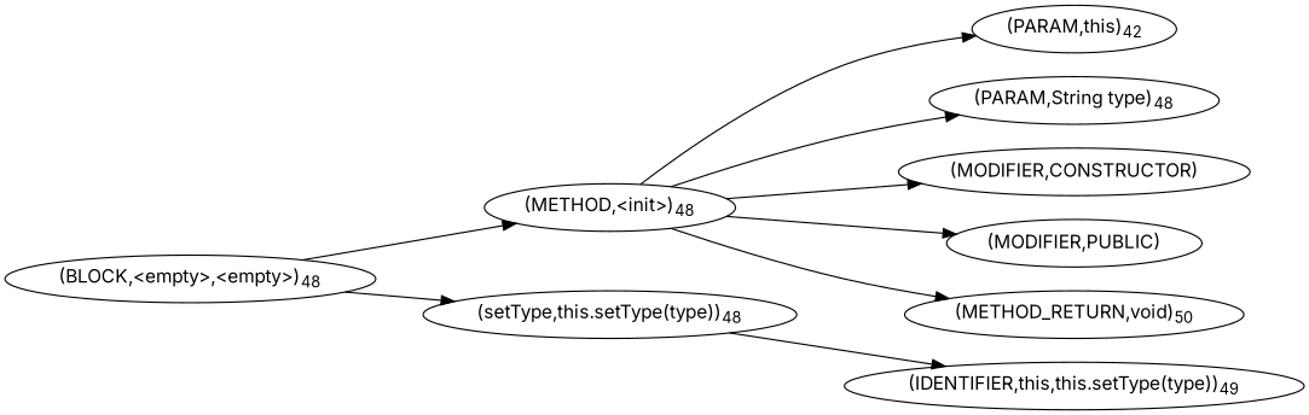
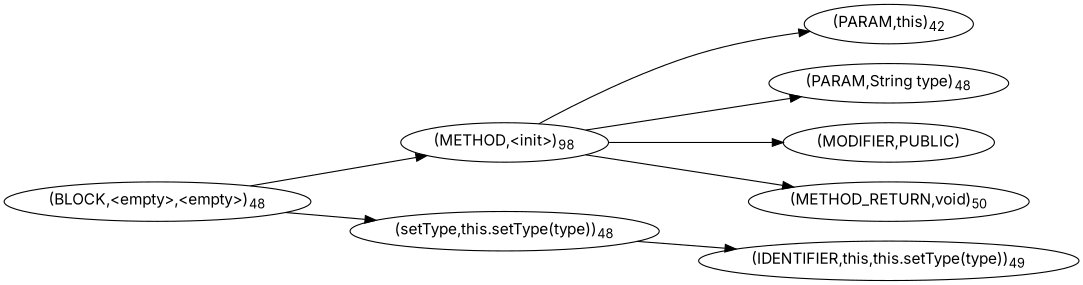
  digraph {
    fontname=Inter
    rankdir=LR
    node [fontname=Inter]
    edge [fontname=Inter]
-   n1 [label=<(METHOD,&lt;init&gt;)<SUB>48</SUB>>]
+   n1 [label=<(METHOD,&lt;init&gt;)<SUB>98</SUB>>]
    n2 [label=<(PARAM,this)<SUB>42</SUB>>]
    n3 [label=<(PARAM,String type)<SUB>48</SUB>>]
-   n4 [label=<(MODIFIER,CONSTRUCTOR)>]
    n5 [label=<(MODIFIER,PUBLIC)>]
    n6 [label=<(METHOD_RETURN,void)<SUB>50</SUB>>]
    n7 [label=<(BLOCK,&lt;empty&gt;,&lt;empty&gt;)<SUB>48</SUB>>]
    n8 [label=<(setType,this.setType(type))<SUB>48</SUB>>]
    n9 [label=<(IDENTIFIER,this,this.setType(type))<SUB>49</SUB>>]
    n1 -> n2
    n1 -> n3
-   n1 -> n4
    n1 -> n5
    n1 -> n6
    n7 -> n1
    n7 -> n8
    n8 -> n9
  }
